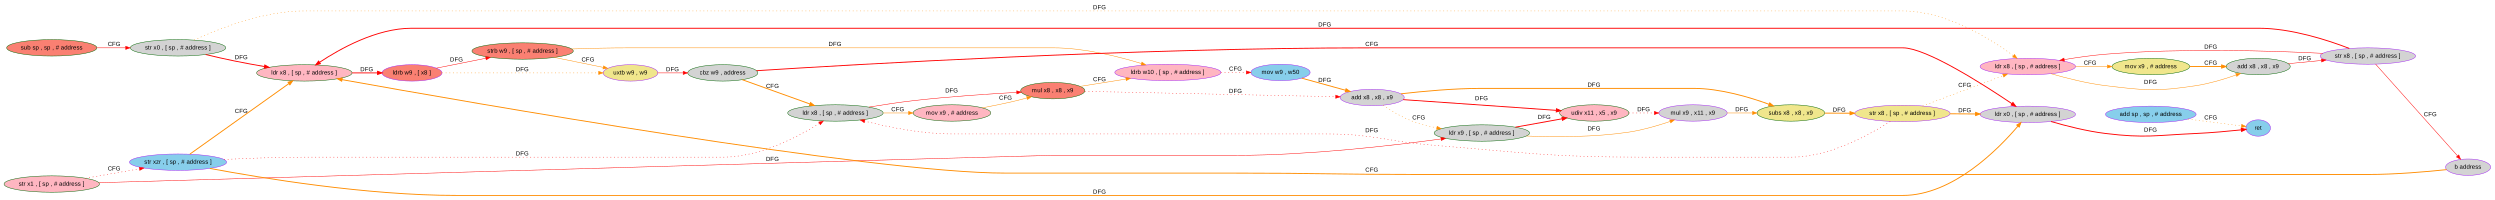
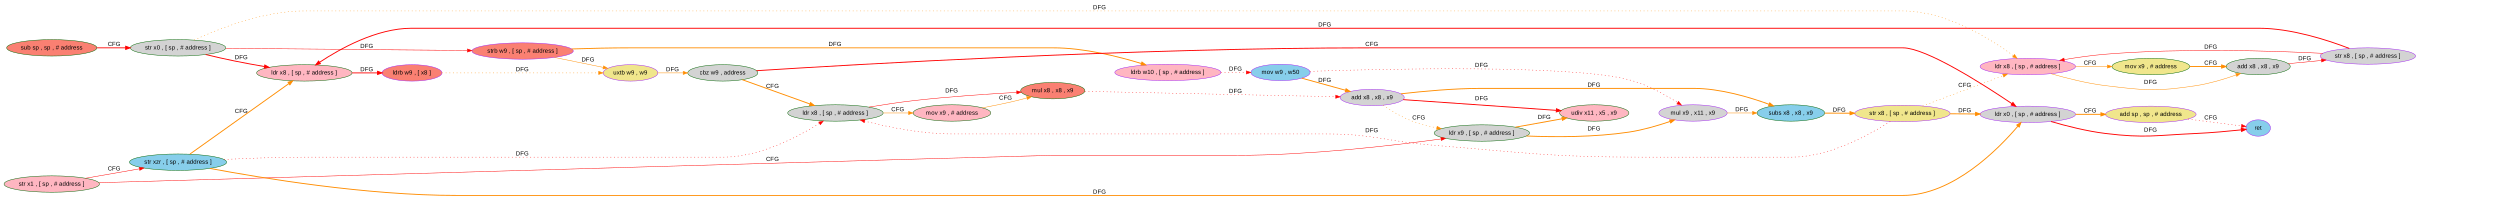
  digraph {
    fontname="Liberation Sans"
    rankdir=LR
    node [color=darkgreen fillcolor=lightgrey fontname="Liberation Sans" style=filled]
    edge [color=darkorange fontname="Liberation Sans" style=bold]
    n1 [fillcolor=salmon label="sub sp , sp , # address"]
    n2 [label="str x0 , [ sp , # address ]"]
    n3 [fillcolor=lightpink label="ldr x8 , [ sp , # address ]"]
    n4 [color=purple fillcolor=lightpink label="ldr x8 , [ sp , # address ]"]
    n5 [fillcolor=lightpink label="str x1 , [ sp , # address ]"]
-   n6 [color=purple fillcolor=skyblue label="str xzr , [ sp , # address ]"]
+   n6 [fillcolor=skyblue label="str xzr , [ sp , # address ]"]
    n7 [label="ldr x9 , [ sp , # address ]"]
    n8 [color=purple fillcolor=salmon label="ldrb w9 , [ x8 ]"]
    n9 [fillcolor=khaki label="mov x9 , # address"]
    n10 [label="add x8 , x8 , x9"]
    n11 [color=purple label="ldr x0 , [ sp , # address ]"]
    n12 [label="ldr x8 , [ sp , # address ]"]
    n13 [fillcolor=lightpink label="udiv x11 , x5 , x9"]
    n14 [color=purple label="mul x9 , x11 , x9"]
-   n15 [color=purple fillcolor=skyblue label="add sp , sp , # address"]
+   n15 [color=purple fillcolor=khaki label="add sp , sp , # address"]
    n16 [color=purple fillcolor=skyblue label=ret]
    n17 [fillcolor=lightpink label="mov x9 , # address"]
    n18 [fillcolor=salmon label="mul x8 , x8 , x9"]
-   n19 [fillcolor=salmon label="strb w9 , [ sp , # address ]"]
+   n19 [color=purple fillcolor=salmon label="strb w9 , [ sp , # address ]"]
    n20 [color=purple fillcolor=khaki label="uxtb w9 , w9"]
    n21 [color=purple fillcolor=lightpink label="ldrb w10 , [ sp , # address ]"]
    n22 [color=purple label="add x8 , x8 , x9"]
    n23 [color=purple fillcolor=skyblue label="mov w9 , w50"]
-   n24 [fillcolor=khaki label="subs x8 , x8 , x9"]
+   n24 [fillcolor=skyblue label="subs x8 , x8 , x9"]
    n25 [color=purple fillcolor=khaki label="str x8 , [ sp , # address ]"]
    n26 [color=purple label="str x8 , [ sp , # address ]"]
-   n27 [color=purple label="b address"]
    n28 [label="cbz w9 , address"]
-   n1 -> n2 [color=red label=CFG style=solid]
+   n1 -> n2 [color=red label=CFG]
    n2 -> n3 [color=red label=DFG]
    n2 -> n4 [label=DFG style=dotted]
    n3 -> n8 [color=red label=DFG]
    n4 -> n9 [label=CFG style=solid]
    n4 -> n10 [label=DFG style=solid]
-   n5 -> n6 [color=red label=CFG style=dotted]
-   n5 -> n7 [color=red label=DFG style=solid]
+   n5 -> n6 [color=red label=CFG style=solid]
+   n5 -> n7 [color=red label=CFG style=solid]
    n6 -> n3 [label=CFG]
    n6 -> n11 [label=DFG]
    n6 -> n12 [color=red label=DFG style=dotted]
-   n7 -> n13 [color=red label=DFG]
-   n7 -> n14 [label=DFG style=solid]
-   n8 -> n19 [color=red label=DFG style=solid]
+   n7 -> n13 [label=DFG]
+   n7 -> n14 [label=DFG]
+   n2 -> n19 [color=red label=DFG style=solid]
    n8 -> n20 [label=DFG style=dotted]
    n9 -> n10 [label=CFG]
    n10 -> n26 [color=red label=DFG style=solid]
+   n11 -> n15 [label=CFG]
    n11 -> n16 [color=red label=DFG]
    n12 -> n17 [label=CFG style=solid]
    n12 -> n18 [color=red label=DFG style=solid]
-   n13 -> n14 [color=red label=DFG style=dotted]
+   n23 -> n14 [color=red label=DFG style=dotted]
    n14 -> n24 [label=DFG style=solid]
-   n15 -> n16 [label=CFG style=dotted]
+   n15 -> n16 [color=red label=CFG style=dotted]
    n17 -> n18 [label=CFG style=solid]
-   n18 -> n21 [label=CFG style=solid]
    n18 -> n22 [color=red label=DFG style=dotted]
-   n19 -> n20 [label=CFG style=solid]
-   n19 -> n21 [label=DFG style=solid]
-   n20 -> n28 [color=red label=DFG style=solid]
-   n21 -> n23 [color=red label=CFG style=dotted]
+   n19 -> n20 [label=DFG style=solid]
+   n19 -> n21 [label=DFG]
+   n20 -> n28 [label=DFG style=solid]
+   n21 -> n23 [color=red label=DFG style=dotted]
    n22 -> n7 [label=CFG style=dotted]
    n22 -> n13 [color=red label=DFG]
    n22 -> n24 [label=DFG]
    n23 -> n22 [label=DFG]
    n24 -> n25 [label=DFG]
    n25 -> n4 [label=CFG style=dotted]
    n25 -> n11 [label=DFG]
    n25 -> n12 [color=red label=DFG style=dotted]
    n26 -> n3 [color=red label=DFG]
    n26 -> n4 [color=red label=DFG style=solid]
-   n26 -> n27 [color=red label=CFG style=solid]
-   n27 -> n3 [label=CFG]
    n28 -> n11 [color=red label=CFG]
    n28 -> n12 [label=CFG]
  }
